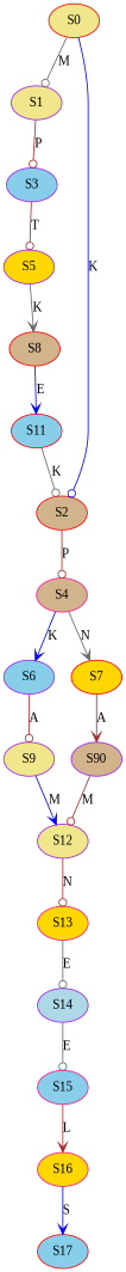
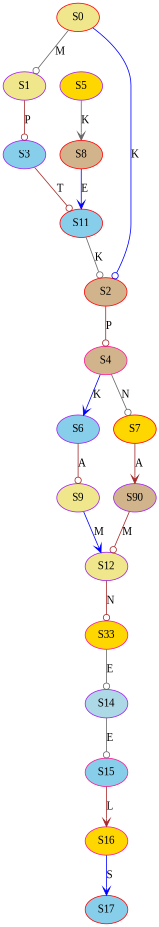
  strict digraph {
    fontname="Liberation Serif"
    node [color=purple fillcolor=skyblue fontname="Liberation Serif" style=filled]
    edge [arrowhead=odot color=brown fontname="Liberation Serif"]
    S0 [color=red fillcolor=khaki]
    S1 [fillcolor=khaki]
    S2 [color=red fillcolor=tan]
    S3
    S4 [color=deeppink fillcolor=tan]
    S5 [fillcolor=gold]
    S6
    S7 [color=red fillcolor=gold]
    S8 [color=red fillcolor=tan]
    S9 [fillcolor=khaki]
    n11 [fillcolor=tan label=S90]
    S11 [color=red]
    S12 [fillcolor=khaki]
-   S13 [color=deeppink fillcolor=gold]
+   S13 [color=deeppink fillcolor=gold label=S33]
    S14 [fillcolor=lightblue]
    S15 [color=deeppink]
    S16 [color=deeppink fillcolor=gold]
    S17 [color=red]
    S0 -> S1 [color=gray40 label=M]
    S0 -> S2 [color=blue label=K]
    S1 -> S3 [label=P]
    S2 -> S4 [label=P]
-   S3 -> S5 [label=T]
+   S3 -> S11 [label=T]
    S4 -> S6 [arrowhead=vee color=blue label=K]
-   S4 -> S7 [arrowhead=vee color=gray40 label=N]
+   S4 -> S7 [color=gray40 label=N]
    S5 -> S8 [arrowhead=vee color=gray40 label=K]
    S6 -> S9 [label=A]
    S7 -> n11 [arrowhead=vee label=A]
    S8 -> S11 [arrowhead=vee color=blue label=E]
    S9 -> S12 [arrowhead=vee color=blue label=M]
    n11 -> S12 [label=M]
    S11 -> S2 [color=gray40 label=K]
    S12 -> S13 [label=N]
    S13 -> S14 [color=gray40 label=E]
    S14 -> S15 [color=gray40 label=E]
    S15 -> S16 [arrowhead=vee label=L]
    S16 -> S17 [arrowhead=vee color=blue label=S]
  }
